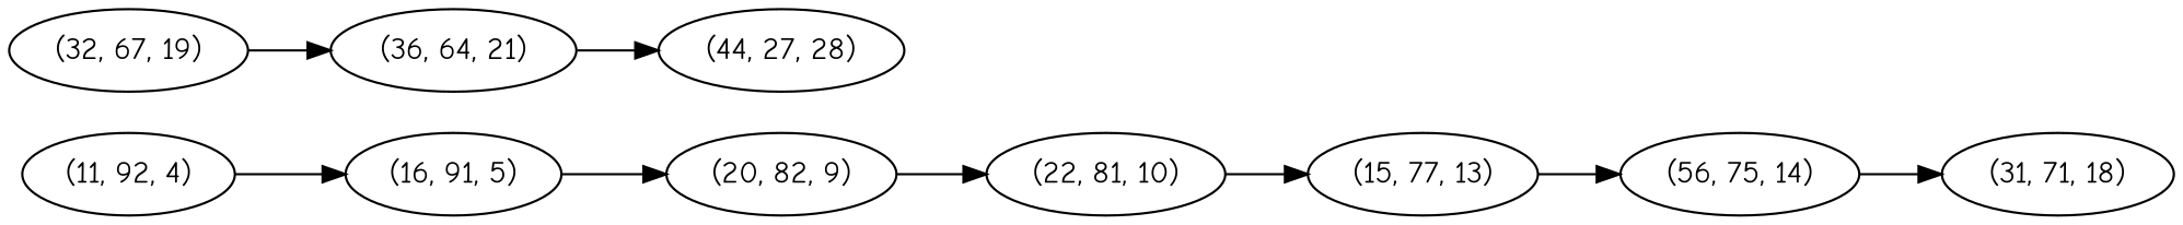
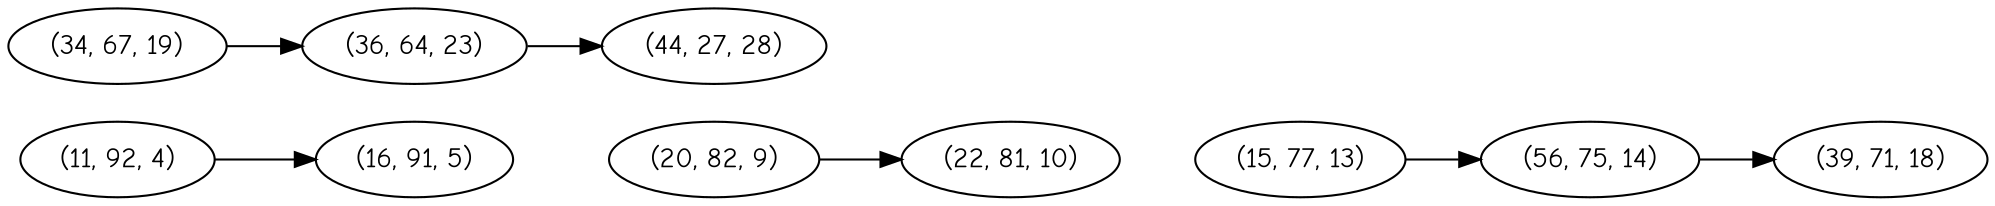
  digraph {
    fontname="Comic Neue"
    rankdir=LR
    node [fontname="Comic Neue"]
    edge [fontname="Comic Neue"]
    "(11, 92, 4)"
    "(16, 91, 5)"
    "(20, 82, 9)"
    "(22, 81, 10)"
    n5 [label="(15, 77, 13)"]
    n6 [label="(56, 75, 14)"]
-   "(31, 71, 18)"
-   "(34, 67, 19)" [label="(32, 67, 19)"]
-   "(36, 64, 21)"
+   "(31, 71, 18)" [label="(39, 71, 18)"]
+   "(34, 67, 19)"
+   "(36, 64, 21)" [label="(36, 64, 23)"]
    n10 [label="(44, 27, 28)"]
    "(11, 92, 4)" -> "(16, 91, 5)"
-   "(16, 91, 5)" -> "(20, 82, 9)"
    "(20, 82, 9)" -> "(22, 81, 10)"
-   "(22, 81, 10)" -> n5
    n5 -> n6
    n6 -> "(31, 71, 18)"
    "(34, 67, 19)" -> "(36, 64, 21)"
    "(36, 64, 21)" -> n10
  }
